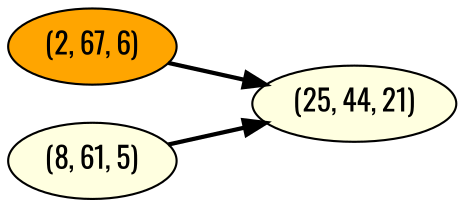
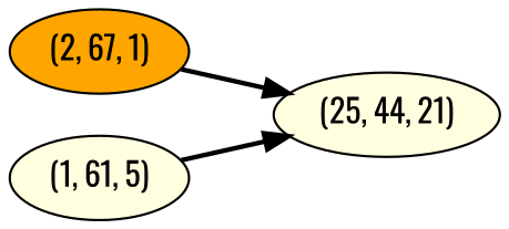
  digraph {
    fontname=Oswald
    rankdir=LR
    node [fillcolor=lightyellow fontname=Oswald style=filled]
    edge [fontname=Oswald style=bold]
-   "(2, 67, 1)" [fillcolor=orange label="(2, 67, 6)"]
+   "(2, 67, 1)" [fillcolor=orange]
    "(25, 44, 21)"
-   "(8, 61, 5)"
+   "(8, 61, 5)" [label="(1, 61, 5)"]
    "(2, 67, 1)" -> "(25, 44, 21)"
    "(8, 61, 5)" -> "(25, 44, 21)"
  }
